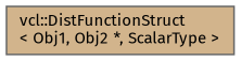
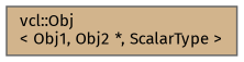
  digraph {
    rankdir=LR
    fontname="Fira Sans"
-   n1 [color=grey40 fillcolor=tan fontname="Fira Sans" fontsize=10 height=0.2 label="vcl::DistFunctionStruct\l\< Obj1, Obj2 *, ScalarType \>" shape=box style=filled width=0.4]
+   n1 [color=grey40 fillcolor=tan fontname="Fira Sans" fontsize=10 height=0.2 label="vcl::Obj\l\< Obj1, Obj2 *, ScalarType \>" shape=box style=filled width=0.4]
  }
